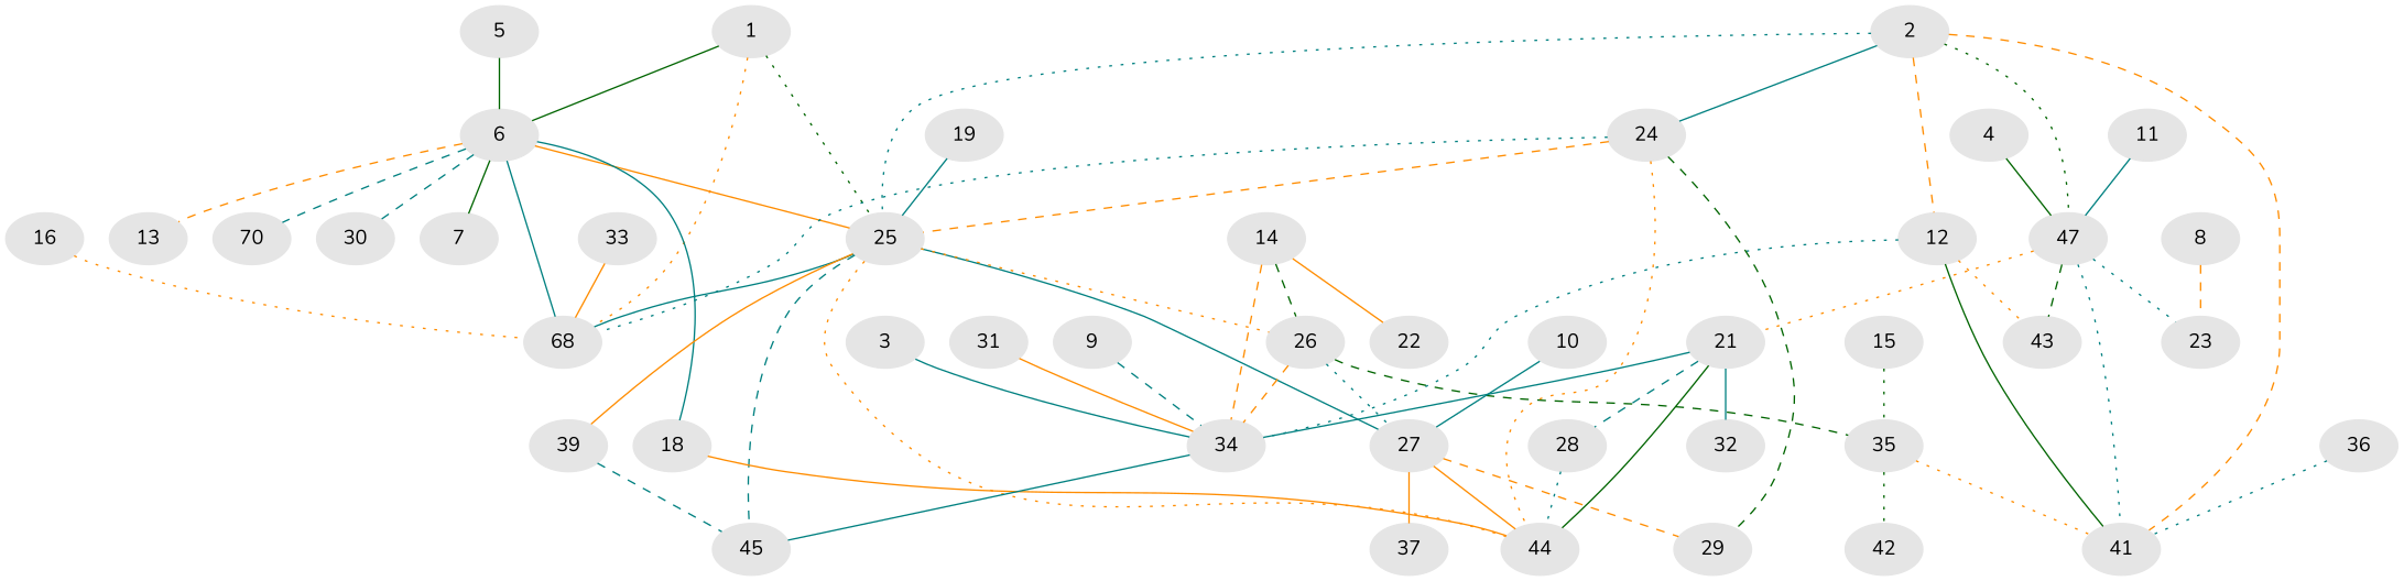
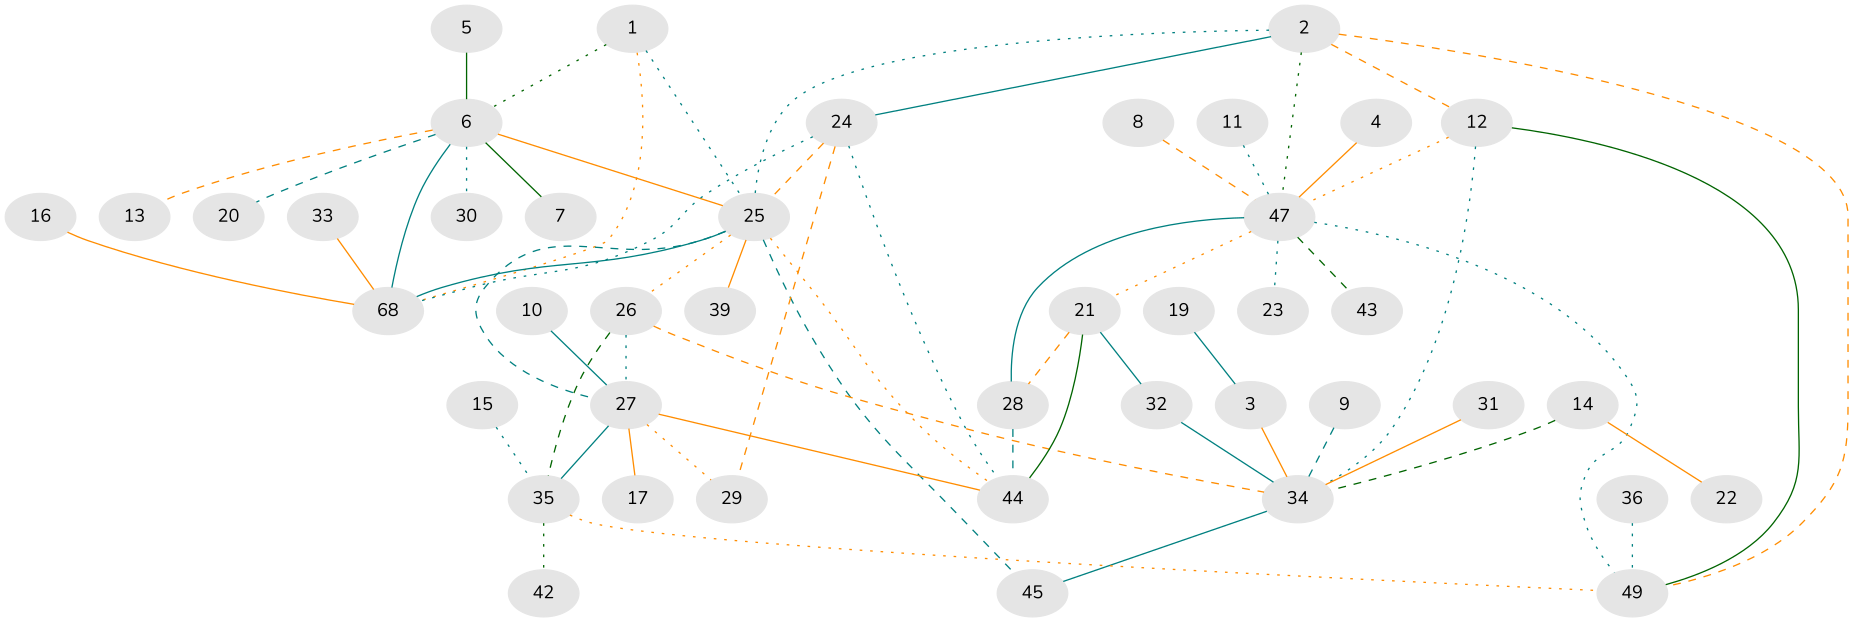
  graph {
    fontname=Nunito
    node [color=gray90 fontname=Nunito style=filled]
    edge [color=teal fontname=Nunito style=solid weight=1.0]
    1
    6
    25
    n4 [label=68]
    7
    13
-   18
-   20 [label=70]
+   20
    30
    27
    26
    44
    39
    45
    2
    12
    n17 [label=47]
    24
-   41
+   41 [label=49]
    34
    21
    23
    28
    43
    29
    3
    4
    5
    8
    9
    10
    35
-   37
+   37 [label=17]
    11
    14
    22
    15
    42
    16
    32
    19
    31
    33
    36
-   1 -- 6 [color=darkgreen]
-   1 -- 25 [color=darkgreen style=dotted]
+   1 -- 6 [color=darkgreen style=dotted]
+   1 -- 25 [style=dotted]
    1 -- n4 [color=darkorange style=dotted]
    6 -- 25 [color=darkorange]
    6 -- n4
    6 -- 7 [color=darkgreen]
    6 -- 13 [color=darkorange style=dashed]
-   6 -- 18
    6 -- 20 [style=dashed]
-   6 -- 30 [style=dashed]
+   6 -- 30 [style=dotted]
    25 -- n4
-   25 -- 27
+   25 -- 27 [style=dashed]
    25 -- 26 [color=darkorange style=dotted]
    25 -- 44 [color=darkorange style=dotted]
    25 -- 39 [color=darkorange]
    25 -- 45 [style=dashed]
-   18 -- 44 [color=darkorange]
    27 -- 44 [color=darkorange]
-   27 -- 29 [color=darkorange style=dashed]
+   27 -- 29 [color=darkorange style=dotted]
+   27 -- 35 [weight=2.0]
    27 -- 37 [color=darkorange]
    26 -- 27 [style=dotted]
    26 -- 34 [color=darkorange style=dashed weight=2.0]
    26 -- 35 [color=darkgreen style=dashed weight=2.0]
-   39 -- 45 [style=dashed]
    2 -- 25 [style=dotted]
    2 -- 12 [color=darkorange style=dashed]
    2 -- n17 [color=darkgreen style=dotted]
    2 -- 24
    2 -- 41 [color=darkorange style=dashed]
-   12 -- 43 [color=darkorange style=dotted]
+   12 -- n17 [color=darkorange style=dotted]
    12 -- 41 [color=darkgreen]
    12 -- 34 [style=dotted]
    n17 -- 41 [style=dotted]
    n17 -- 21 [color=darkorange style=dotted]
    n17 -- 23 [style=dotted]
+   n17 -- 28
    n17 -- 43 [color=darkgreen style=dashed]
    24 -- 25 [color=darkorange style=dashed]
    24 -- n4 [style=dotted]
-   24 -- 44 [color=darkorange style=dotted]
-   24 -- 29 [color=darkgreen style=dashed]
+   24 -- 44 [style=dotted]
+   24 -- 29 [color=darkorange style=dashed]
    34 -- 45
    21 -- 44 [color=darkgreen weight=2.0]
-   21 -- 34
-   21 -- 28 [style=dashed]
+   32 -- 34
+   21 -- 28 [color=darkorange style=dashed]
    21 -- 32
-   28 -- 44 [style=dotted weight=2.0]
-   3 -- 34
-   4 -- n17 [color=darkgreen]
+   28 -- 44 [style=dashed weight=2.0]
+   3 -- 34 [color=darkorange]
+   4 -- n17 [color=darkorange]
    5 -- 6 [color=darkgreen]
-   8 -- 23 [color=darkorange style=dashed]
+   8 -- n17 [color=darkorange style=dashed]
    9 -- 34 [style=dashed]
    10 -- 27
    35 -- 41 [color=darkorange style=dotted]
    35 -- 42 [color=darkgreen style=dotted]
-   11 -- n17
-   14 -- 26 [color=darkgreen style=dashed]
-   14 -- 34 [color=darkorange style=dashed weight=2.0]
+   11 -- n17 [style=dotted]
+   14 -- 34 [color=darkgreen style=dashed weight=2.0]
    14 -- 22 [color=darkorange]
-   15 -- 35 [color=darkgreen style=dotted]
-   16 -- n4 [color=darkorange style=dotted]
-   19 -- 25
+   15 -- 35 [style=dotted]
+   16 -- n4 [color=darkorange]
+   19 -- 3
    31 -- 34 [color=darkorange]
    33 -- n4 [color=darkorange]
    36 -- 41 [style=dotted]
  }
